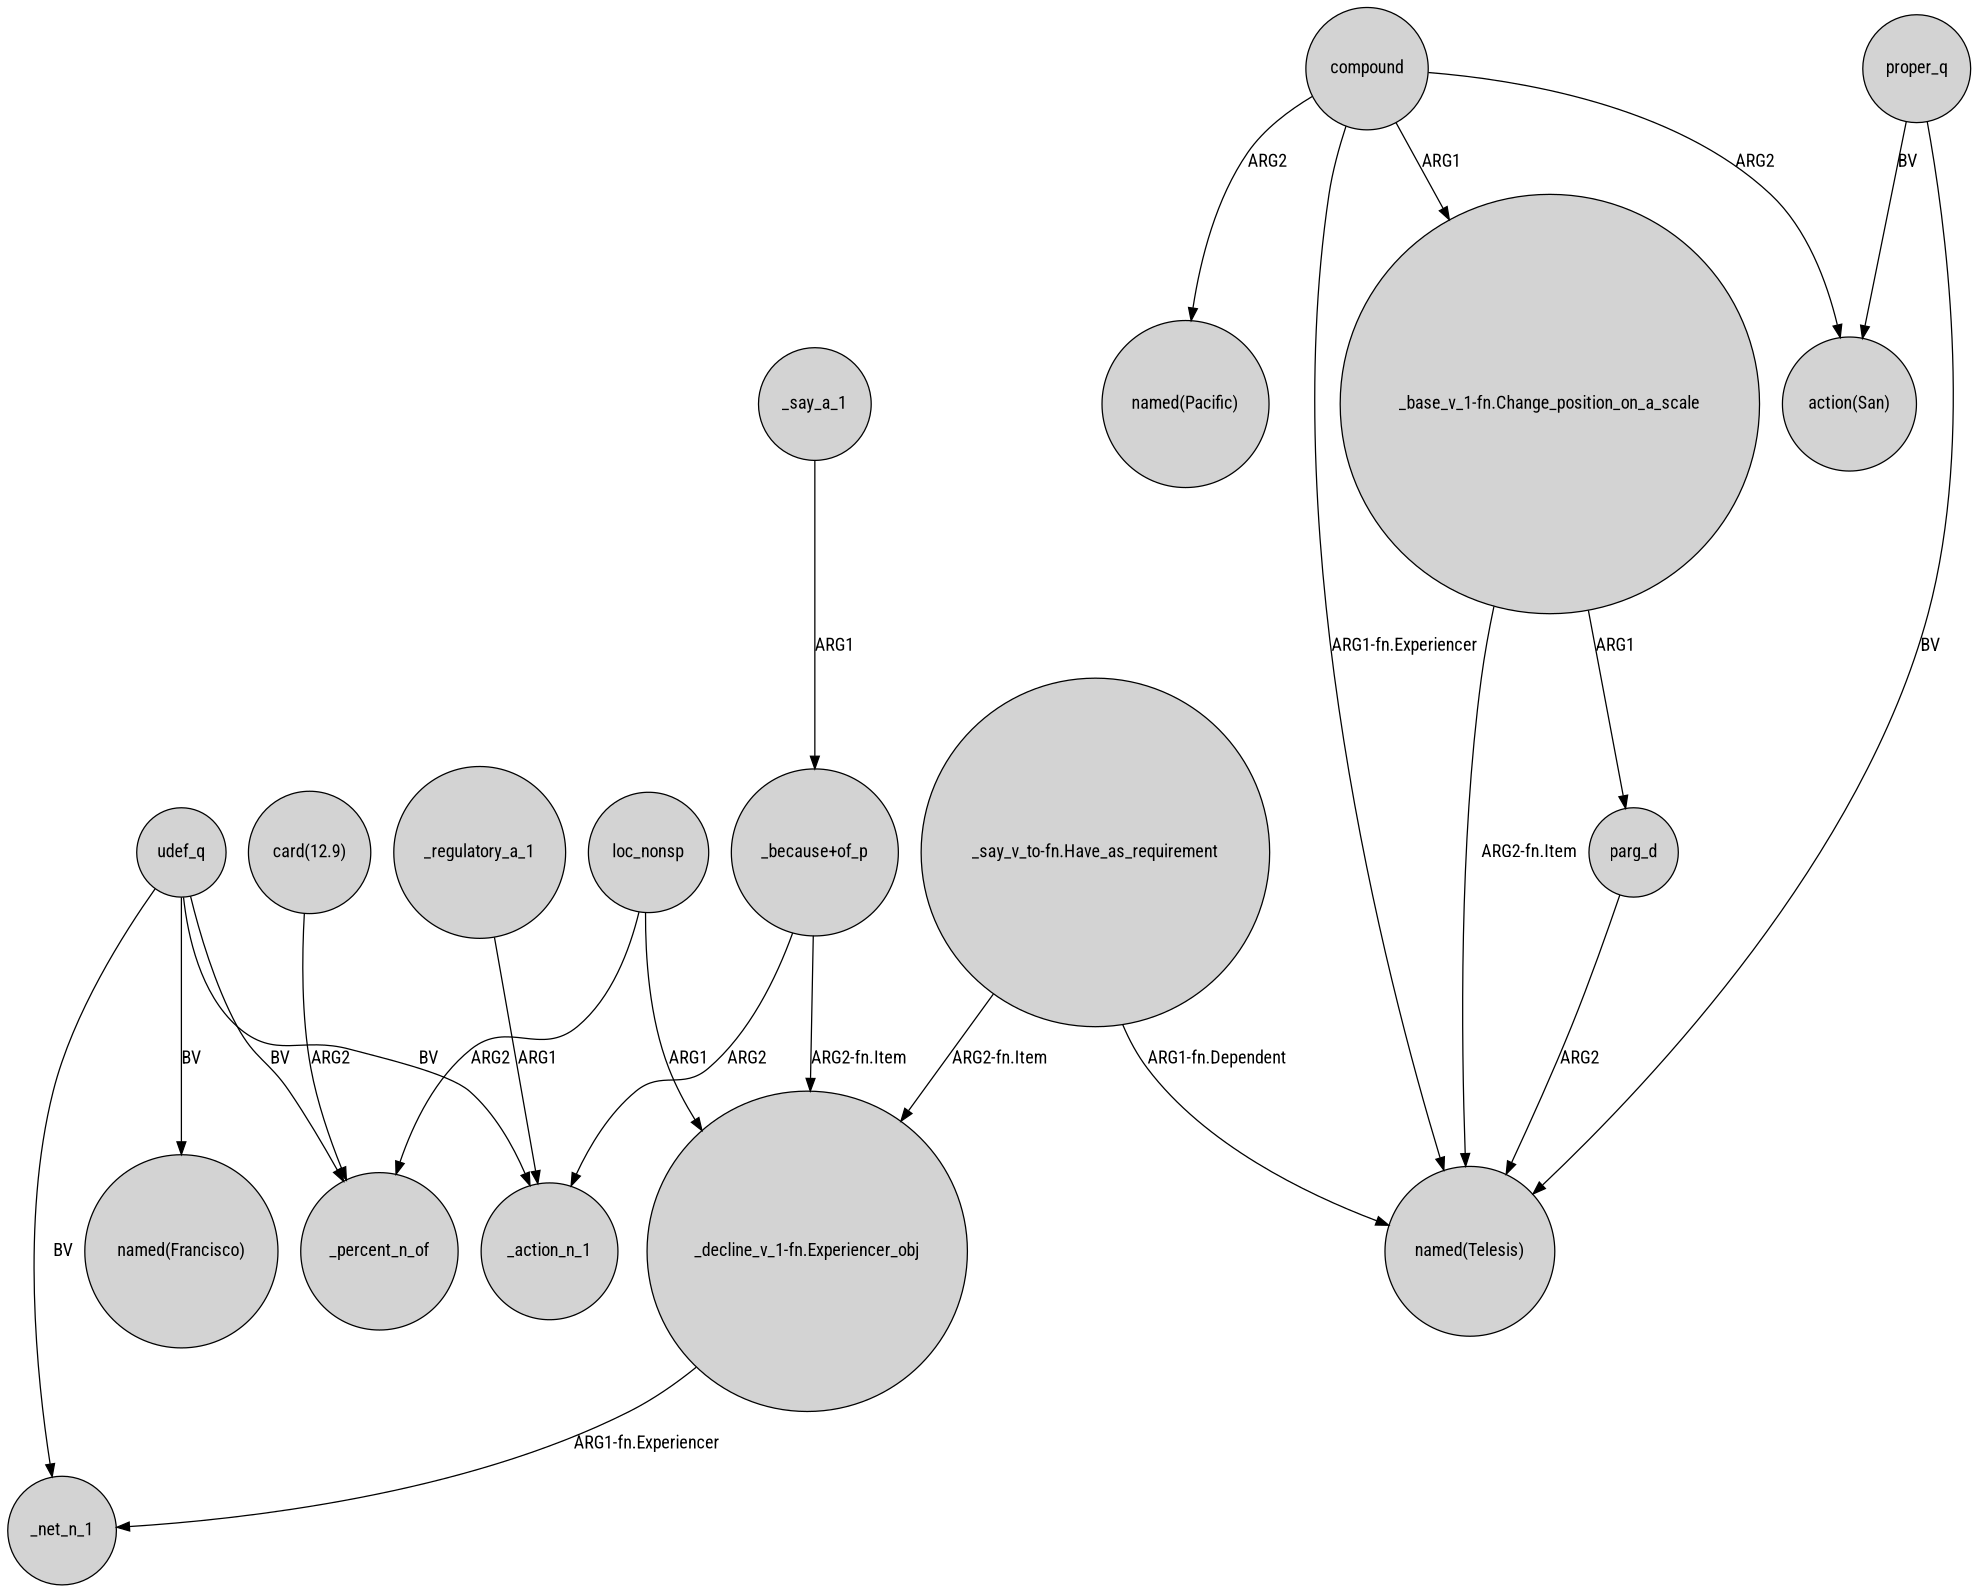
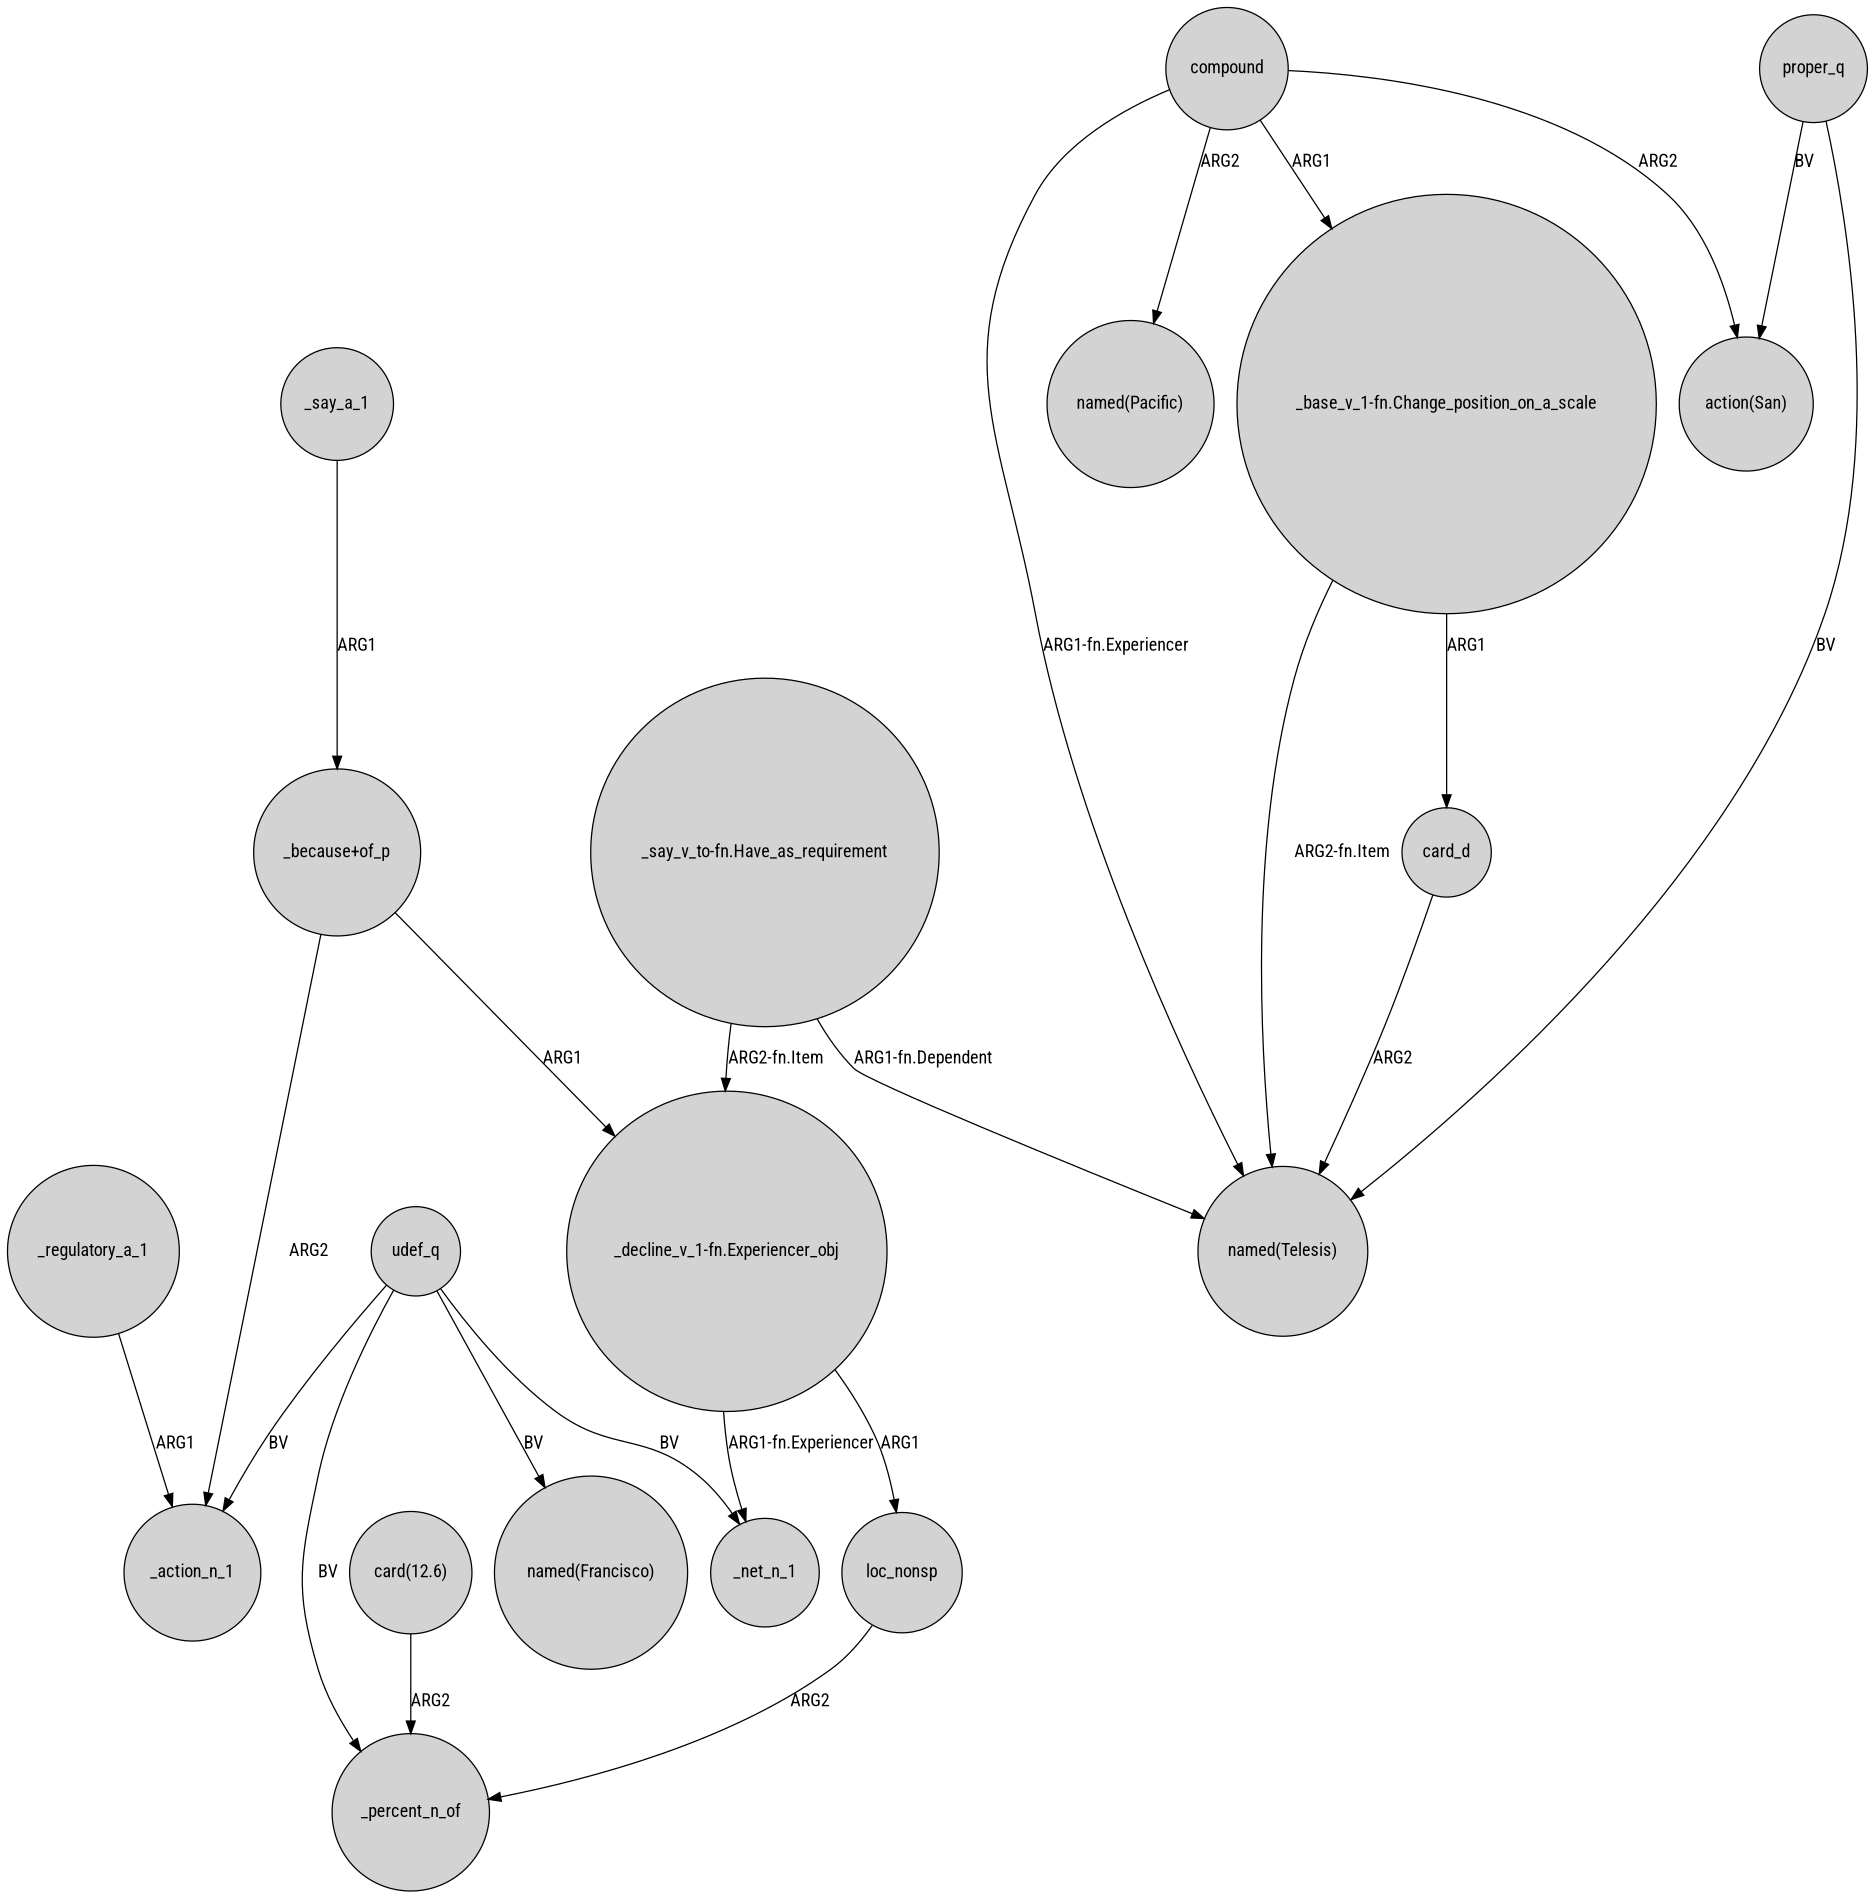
  digraph {
    fontname="Roboto Condensed"
    node [fontname="Roboto Condensed" shape=circle style=filled]
    edge [fontname="Roboto Condensed"]
    loc_nonsp
    "_decline_v_1-fn.Experiencer_obj"
    _percent_n_of
    _net_n_1
-   parg_d
+   parg_d [label=card_d]
    "named(Telesis)"
    "_base_v_1-fn.Change_position_on_a_scale"
    compound
    "named(Pacific)"
    n10 [label="action(San)"]
    _regulatory_a_1
    _action_n_1
    "_because+of_p"
    udef_q
    "named(Francisco)"
-   "card(12.6)" [label="card(12.9)"]
+   "card(12.6)"
    n17 [label=_say_a_1]
    proper_q
    "_say_v_to-fn.Have_as_requirement"
-   loc_nonsp -> "_decline_v_1-fn.Experiencer_obj" [label=ARG1]
+   "_decline_v_1-fn.Experiencer_obj" -> loc_nonsp [label=ARG1]
    loc_nonsp -> _percent_n_of [label=ARG2]
    "_decline_v_1-fn.Experiencer_obj" -> _net_n_1 [label="ARG1-fn.Experiencer"]
    parg_d -> "named(Telesis)" [label=ARG2]
    "_base_v_1-fn.Change_position_on_a_scale" -> parg_d [label=ARG1]
    "_base_v_1-fn.Change_position_on_a_scale" -> "named(Telesis)" [label="ARG2-fn.Item"]
    compound -> "named(Telesis)" [label="ARG1-fn.Experiencer"]
    compound -> "_base_v_1-fn.Change_position_on_a_scale" [label=ARG1]
    compound -> "named(Pacific)" [label=ARG2]
    compound -> n10 [label=ARG2]
    _regulatory_a_1 -> _action_n_1 [label=ARG1]
-   "_because+of_p" -> "_decline_v_1-fn.Experiencer_obj" [label="ARG2-fn.Item"]
+   "_because+of_p" -> "_decline_v_1-fn.Experiencer_obj" [label=ARG1]
    "_because+of_p" -> _action_n_1 [label=ARG2]
    udef_q -> _percent_n_of [label=BV]
    udef_q -> _net_n_1 [label=BV]
    udef_q -> _action_n_1 [label=BV]
    udef_q -> "named(Francisco)" [label=BV]
    "card(12.6)" -> _percent_n_of [label=ARG2]
    n17 -> "_because+of_p" [label=ARG1]
    proper_q -> "named(Telesis)" [label=BV]
    proper_q -> n10 [label=BV]
    "_say_v_to-fn.Have_as_requirement" -> "_decline_v_1-fn.Experiencer_obj" [label="ARG2-fn.Item"]
    "_say_v_to-fn.Have_as_requirement" -> "named(Telesis)" [label="ARG1-fn.Dependent"]
  }
